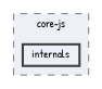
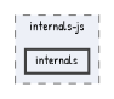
  digraph {
    compound=true
    fontname="Patrick Hand"
    n1 [color=grey25 fillcolor="#edf0f7" fontname="Patrick Hand" fontsize=10 height=0.2 label=internals shape=box style="filled,bold" width=0.4]
    subgraph cluster_1 {
      bgcolor="#edf0f7"
      fontsize=10
-     label="core-js"
+     label="internals-js"
      pencolor=grey50
      style="filled,dashed"
      n1
    }
  }
